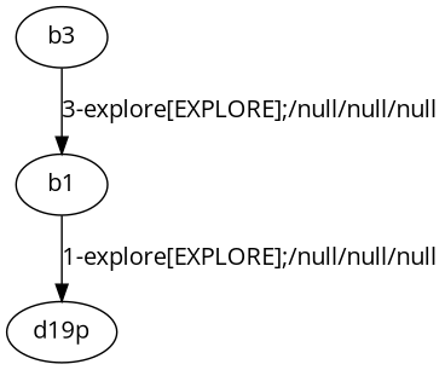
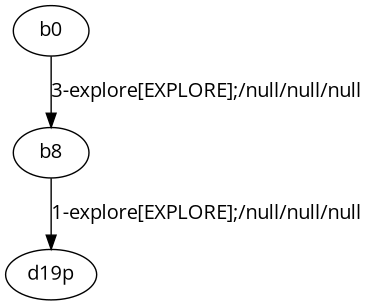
  digraph {
    fontname="Open Sans"
    node [fontname="Open Sans"]
    edge [fontname="Open Sans"]
-   b1
+   b1 [label=b8]
    d19p
-   b3
+   b3 [label=b0]
    b1 -> d19p [label="1-explore[EXPLORE];/null/null/null"]
    b3 -> b1 [label="3-explore[EXPLORE];/null/null/null"]
  }
